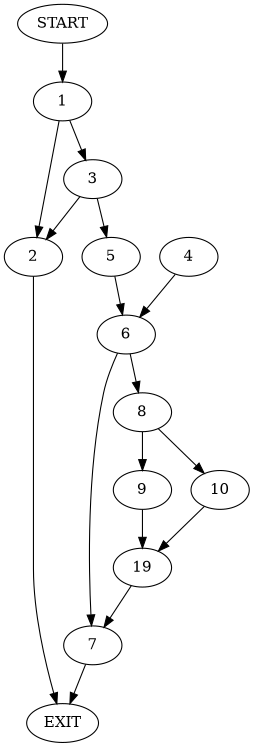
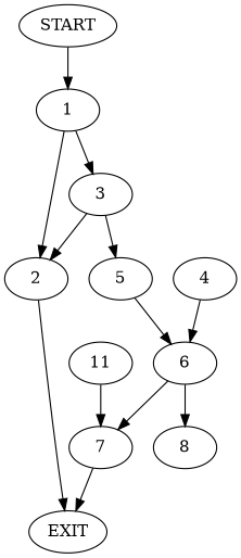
  digraph {
    n1 [label=START]
    1
    2
    3
    n5 [label=EXIT]
    5
    4
    6
    7
    8
-   9
-   10
-   11 [label=19]
+   11
    n1 -> 1
    1 -> 2
    1 -> 3
    2 -> n5
    3 -> 2
    3 -> 5
    5 -> 6
    4 -> 6
    6 -> 7
    6 -> 8
    7 -> n5
-   8 -> 9
-   8 -> 10
-   9 -> 11
-   10 -> 11
    11 -> 7
  }
